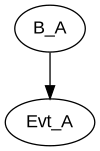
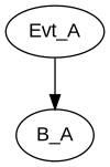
  digraph {
    fontname="Liberation Sans"
    node [cpu=0 qlo=1 fontname="Liberation Sans"]
    Evt_A [bpid=8 evtno=205 fid=0 gid=5 par="0x123" sid=2 toffs=0 type=tmsg]
    B_A [tperiod=1000000000 type=block]
    subgraph sub_1 {
      Evt_A
      B_A
    }
-   B_A -> Evt_A [type=defdst fontname="Liberation Sans"]
+   Evt_A -> B_A [type=defdst fontname="Liberation Sans"]
  }
